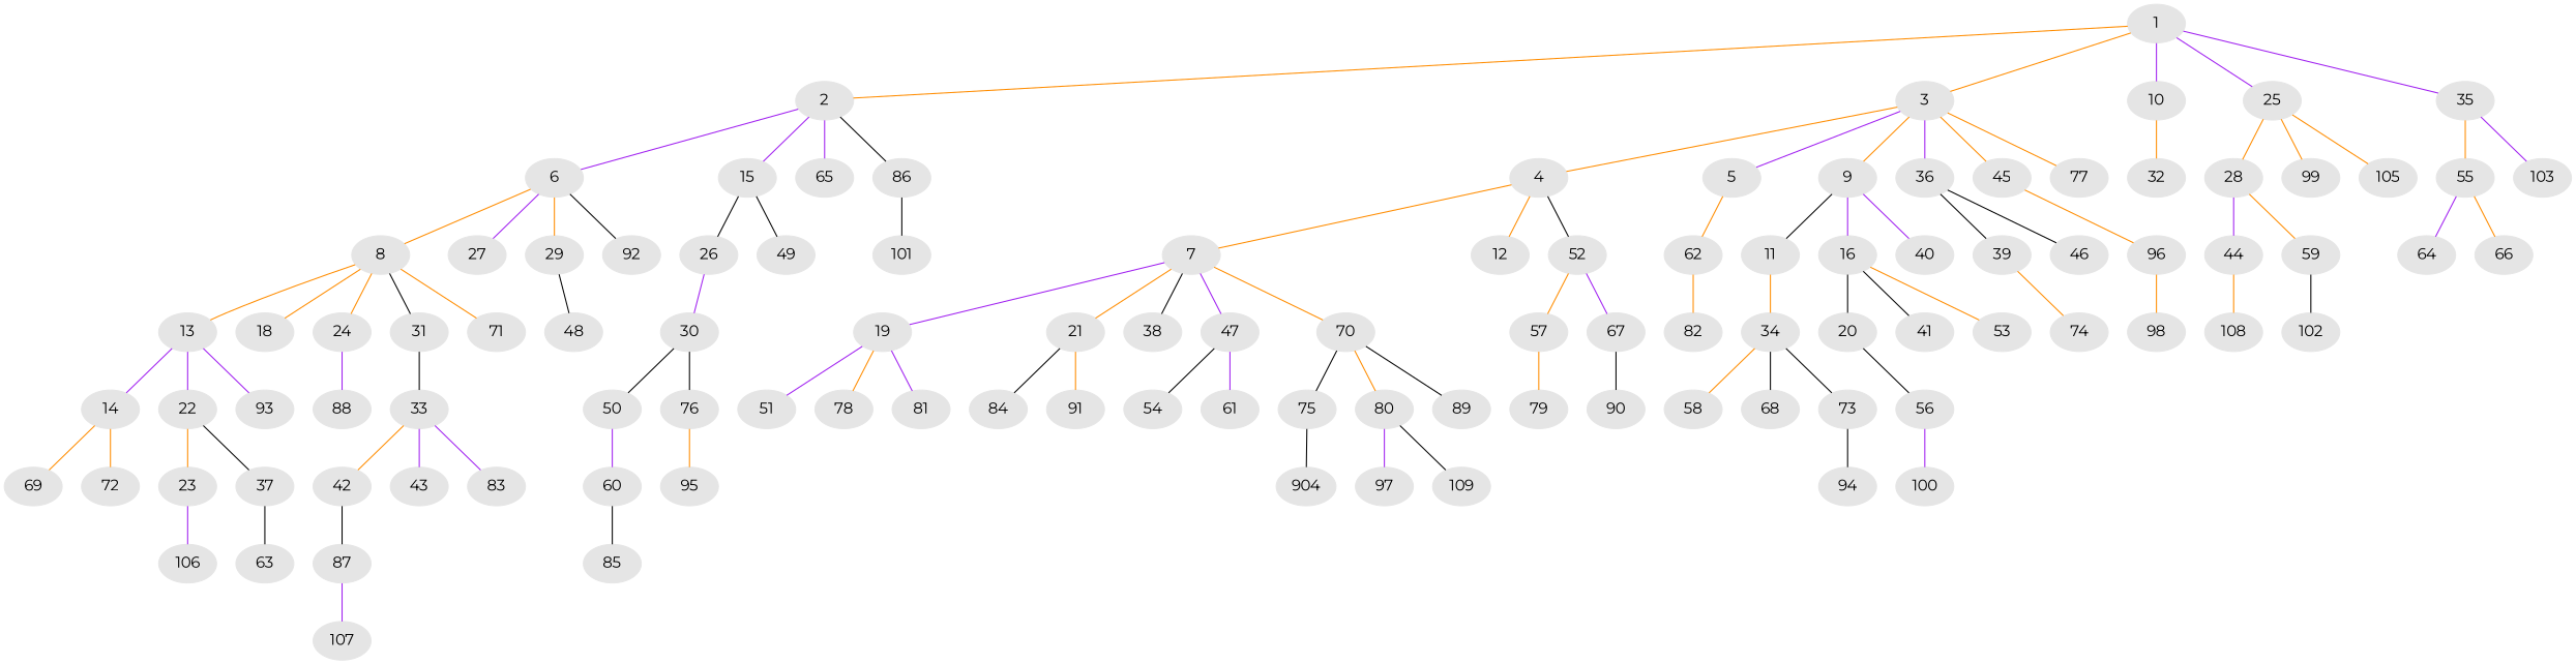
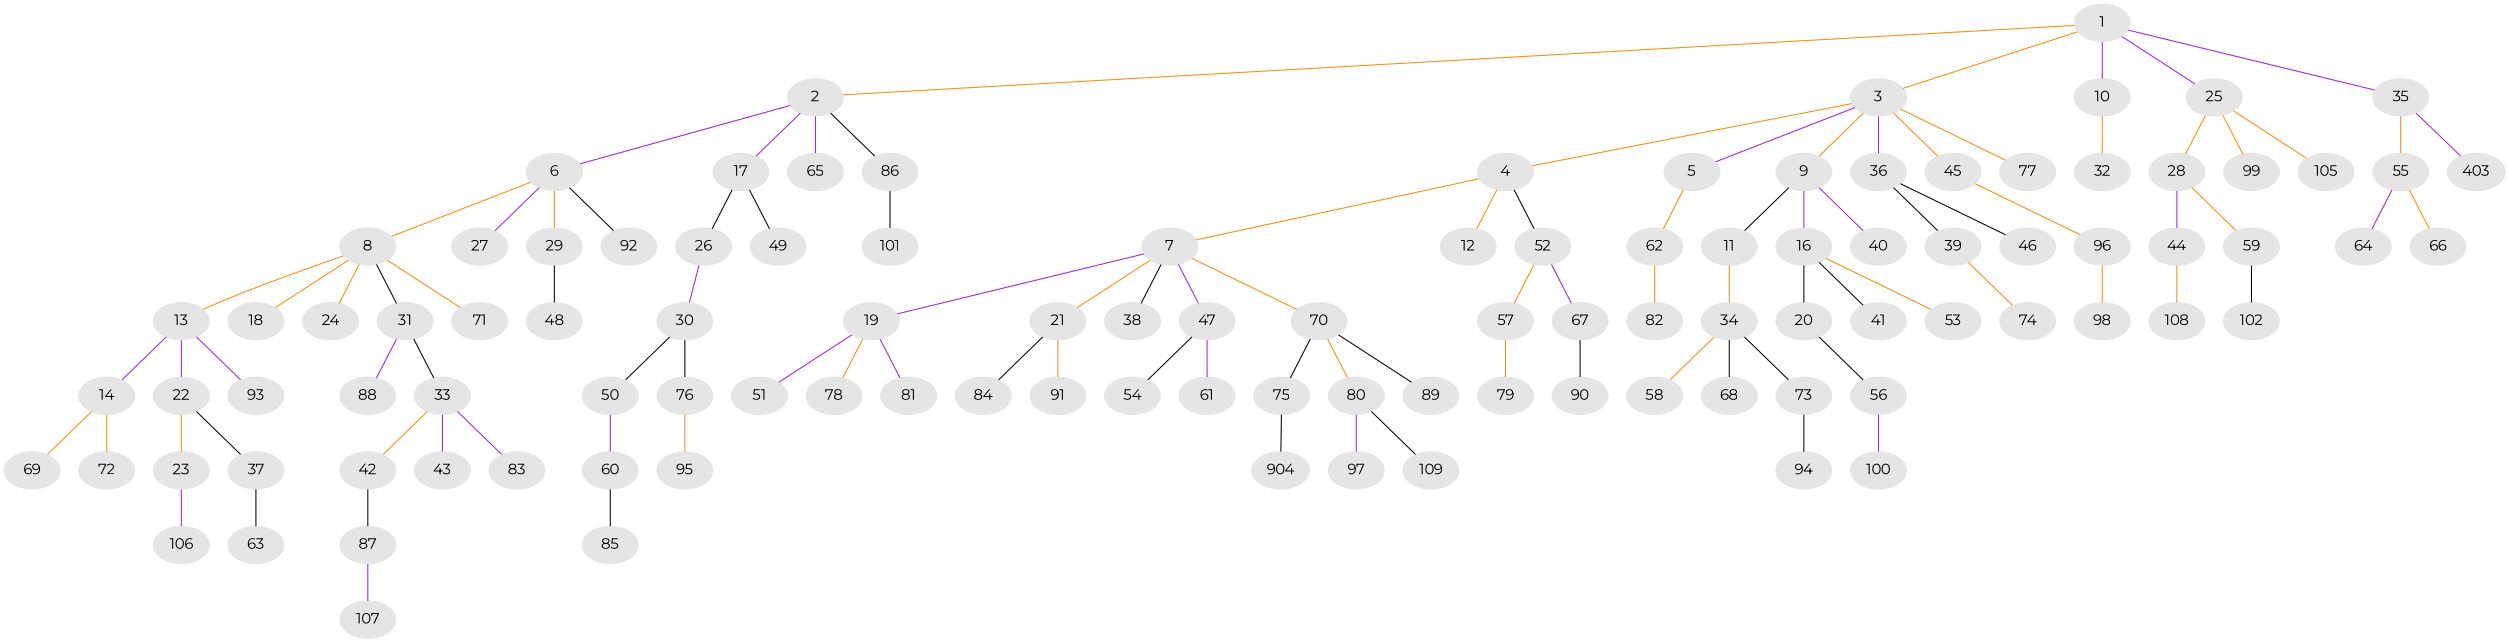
  graph {
    fontname=Montserrat
    node [color=gray90 fontname=Montserrat style=filled]
    edge [color=darkorange fontname=Montserrat]
    1
    2
    3
    10
    25
    35
    6
-   15
+   15 [label=17]
    65
    86
    4
    5
    9
    36
    45
    77
    32
    28
    99
    105
    55
-   103
+   103 [label=403]
    8
    27
    29
    92
    26
    49
    101
    7
    12
    52
    62
    11
    16
    40
    39
    46
    96
    19
    21
    38
    47
    70
    57
    67
    82
    13
    18
    24
    31
    71
    48
    51
    78
    81
    84
    91
    54
    61
    75
    80
    89
    14
    22
    93
    88
    33
    34
    20
    41
    53
    58
    68
    73
    69
    72
    23
    37
    30
    56
    100
    106
    63
    44
    59
    50
    76
    108
    102
    60
    95
    42
    43
    83
    87
    94
    64
    66
    74
    107
    98
    85
    79
    90
    n106 [label=904]
    97
    109
    1 -- 2
    1 -- 3
    1 -- 10 [color=purple]
    1 -- 25 [color=purple]
    1 -- 35 [color=purple]
    2 -- 6 [color=purple]
    2 -- 15 [color=purple]
    2 -- 65 [color=purple]
    2 -- 86 [color=black]
    3 -- 4
    3 -- 5 [color=purple]
    3 -- 9
    3 -- 36 [color=purple]
    3 -- 45
    3 -- 77
    10 -- 32
    25 -- 28
    25 -- 99
    25 -- 105
    35 -- 55
    35 -- 103 [color=purple]
    6 -- 8
    6 -- 27 [color=purple]
    6 -- 29
    6 -- 92 [color=black]
    15 -- 26 [color=black]
    15 -- 49 [color=black]
    86 -- 101 [color=black]
    4 -- 7
    4 -- 12
    4 -- 52 [color=black]
    5 -- 62
    9 -- 11 [color=black]
    9 -- 16 [color=purple]
    9 -- 40 [color=purple]
    36 -- 39 [color=black]
    36 -- 46 [color=black]
    45 -- 96
    28 -- 44 [color=purple]
    28 -- 59
    55 -- 64 [color=purple]
    55 -- 66
    8 -- 13
    8 -- 18
    8 -- 24
    8 -- 31 [color=black]
    8 -- 71
    29 -- 48 [color=black]
    26 -- 30 [color=purple]
    7 -- 19 [color=purple]
    7 -- 21
    7 -- 38 [color=black]
    7 -- 47 [color=purple]
    7 -- 70
    52 -- 57
    52 -- 67 [color=purple]
    62 -- 82
    11 -- 34
    16 -- 20 [color=black]
    16 -- 41 [color=black]
    16 -- 53
    39 -- 74
    96 -- 98
    19 -- 51 [color=purple]
    19 -- 78
    19 -- 81 [color=purple]
    21 -- 84 [color=black]
    21 -- 91
    47 -- 54 [color=black]
    47 -- 61 [color=purple]
    70 -- 75 [color=black]
    70 -- 80
    70 -- 89 [color=black]
    57 -- 79
    67 -- 90 [color=black]
    13 -- 14 [color=purple]
    13 -- 22 [color=purple]
    13 -- 93 [color=purple]
-   24 -- 88 [color=purple]
+   31 -- 88 [color=purple]
    31 -- 33 [color=black]
    75 -- n106 [color=black]
    80 -- 97 [color=purple]
    80 -- 109 [color=black]
    14 -- 69
    14 -- 72
    22 -- 23
    22 -- 37 [color=black]
    33 -- 42
    33 -- 43 [color=purple]
    33 -- 83 [color=purple]
    34 -- 58
    34 -- 68 [color=black]
    34 -- 73 [color=black]
    20 -- 56 [color=black]
    73 -- 94 [color=black]
    23 -- 106 [color=purple]
    37 -- 63 [color=black]
    30 -- 50 [color=black]
    30 -- 76 [color=black]
    56 -- 100 [color=purple]
    44 -- 108
    59 -- 102 [color=black]
    50 -- 60 [color=purple]
    76 -- 95
    60 -- 85 [color=black]
    42 -- 87 [color=black]
    87 -- 107 [color=purple]
  }
